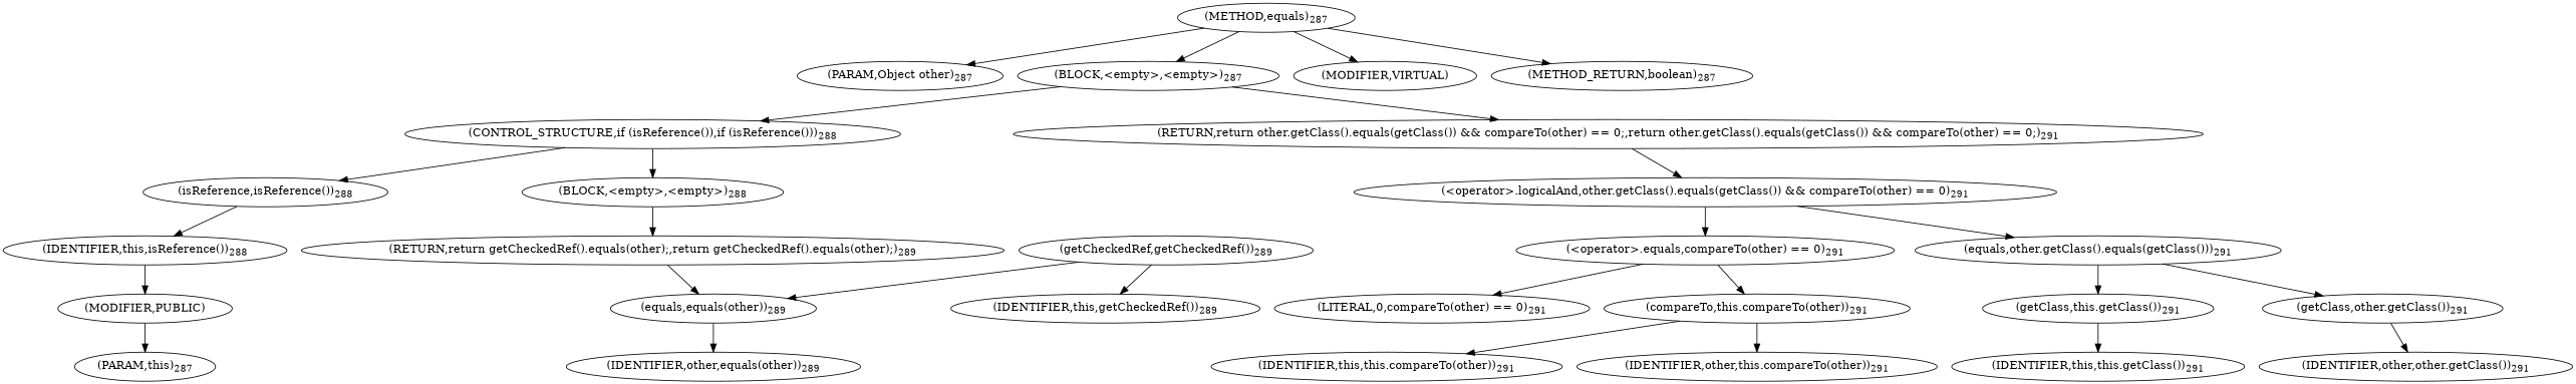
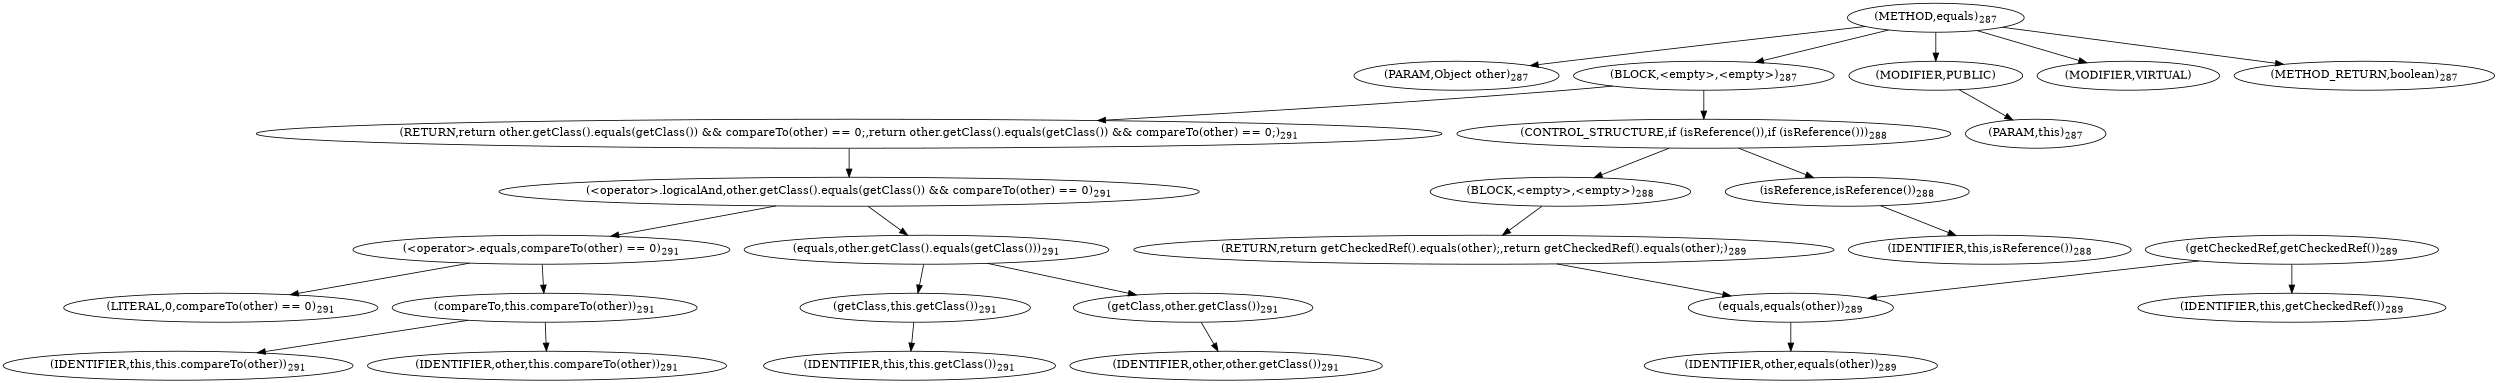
  digraph {
    n1 [label=<(METHOD,equals)<SUB>287</SUB>>]
    n2 [label=<(PARAM,Object other)<SUB>287</SUB>>]
    n3 [label=<(BLOCK,&lt;empty&gt;,&lt;empty&gt;)<SUB>287</SUB>>]
    n4 [label=<(MODIFIER,PUBLIC)>]
    n5 [label=<(MODIFIER,VIRTUAL)>]
    n6 [label=<(METHOD_RETURN,boolean)<SUB>287</SUB>>]
    n7 [label=<(PARAM,this)<SUB>287</SUB>>]
    n8 [label=<(CONTROL_STRUCTURE,if (isReference()),if (isReference()))<SUB>288</SUB>>]
    n9 [label=<(RETURN,return other.getClass().equals(getClass()) &amp;&amp; compareTo(other) == 0;,return other.getClass().equals(getClass()) &amp;&amp; compareTo(other) == 0;)<SUB>291</SUB>>]
    n10 [label=<(isReference,isReference())<SUB>288</SUB>>]
    n11 [label=<(BLOCK,&lt;empty&gt;,&lt;empty&gt;)<SUB>288</SUB>>]
    n12 [label=<(&lt;operator&gt;.logicalAnd,other.getClass().equals(getClass()) &amp;&amp; compareTo(other) == 0)<SUB>291</SUB>>]
    n13 [label=<(IDENTIFIER,this,isReference())<SUB>288</SUB>>]
    n14 [label=<(RETURN,return getCheckedRef().equals(other);,return getCheckedRef().equals(other);)<SUB>289</SUB>>]
    n15 [label=<(equals,equals(other))<SUB>289</SUB>>]
    n16 [label=<(IDENTIFIER,other,equals(other))<SUB>289</SUB>>]
    n17 [label=<(getCheckedRef,getCheckedRef())<SUB>289</SUB>>]
    n18 [label=<(IDENTIFIER,this,getCheckedRef())<SUB>289</SUB>>]
    n19 [label=<(equals,other.getClass().equals(getClass()))<SUB>291</SUB>>]
    n20 [label=<(&lt;operator&gt;.equals,compareTo(other) == 0)<SUB>291</SUB>>]
    n21 [label=<(getClass,other.getClass())<SUB>291</SUB>>]
    n22 [label=<(getClass,this.getClass())<SUB>291</SUB>>]
    n23 [label=<(compareTo,this.compareTo(other))<SUB>291</SUB>>]
    n24 [label=<(LITERAL,0,compareTo(other) == 0)<SUB>291</SUB>>]
    n25 [label=<(IDENTIFIER,other,other.getClass())<SUB>291</SUB>>]
    n26 [label=<(IDENTIFIER,this,this.getClass())<SUB>291</SUB>>]
    n27 [label=<(IDENTIFIER,this,this.compareTo(other))<SUB>291</SUB>>]
    n28 [label=<(IDENTIFIER,other,this.compareTo(other))<SUB>291</SUB>>]
    n1 -> n2
    n1 -> n3
-   n13 -> n4
+   n1 -> n4
    n1 -> n5
    n1 -> n6
    n3 -> n8
    n3 -> n9
    n4 -> n7
    n8 -> n10
    n8 -> n11
    n9 -> n12
    n10 -> n13
    n11 -> n14
    n12 -> n19
    n12 -> n20
    n14 -> n15
    n15 -> n16
    n17 -> n15
    n17 -> n18
    n19 -> n21
    n19 -> n22
    n20 -> n23
    n20 -> n24
    n21 -> n25
    n22 -> n26
    n23 -> n27
    n23 -> n28
  }
